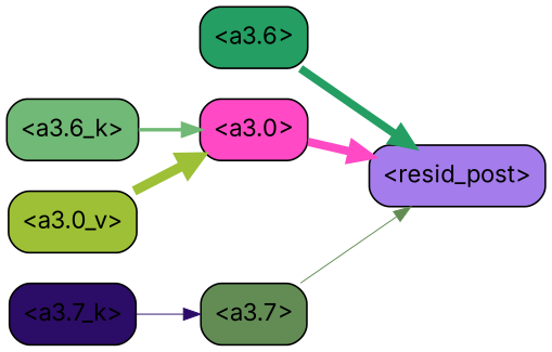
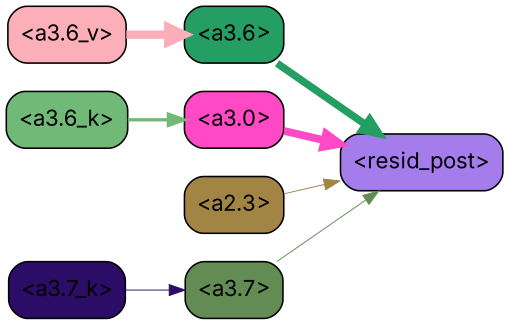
  strict digraph {
    fontname=Inter
    rankdir=LR
    splines=true
    node [color=black fontname=Inter shape=box style="filled, rounded"]
    edge [fontname=Inter penwidth=0.6]
    "<a3.7>" [fillcolor="#628c54"]
    "<resid_post>" [fillcolor="#a47ceb"]
    "<a3.6>" [fillcolor="#249e62"]
    "<a3.0>" [fillcolor="#ff49c5"]
+   "<a2.3>" [fillcolor="#a28544"]
    "<a3.7_k>" [fillcolor="#2b0c66"]
    "<a3.6_k>" [fillcolor="#71b976"]
-   "<a3.0_v>" [fillcolor="#9dc036"]
+   "<a3.6_v>" [fillcolor="#fcafb8"]
    "<a3.7>" -> "<resid_post>" [color="#628c54"]
    "<a3.6>" -> "<resid_post>" [color="#249e62" penwidth=4.746312499046326]
    "<a3.0>" -> "<resid_post>" [color="#ff49c5" penwidth=4.896343111991882]
+   "<a2.3>" -> "<resid_post>" [color="#a28544"]
    "<a3.7_k>" -> "<a3.7>" [color="#2b0c66"]
    "<a3.6_k>" -> "<a3.0>" [color="#71b976" penwidth=2.13908451795578]
-   "<a3.0_v>" -> "<a3.0>" [color="#9dc036" penwidth=5.680712580680847]
+   "<a3.6_v>" -> "<a3.6>" [color="#fcafb8" penwidth=5.297133803367615]
  }
